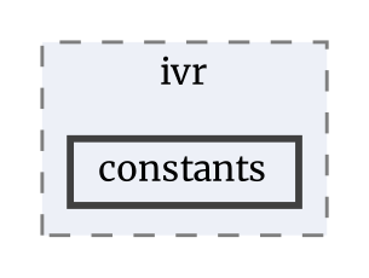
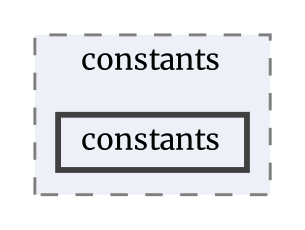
  digraph {
    compound=true
    rankdir=LR
    fontname=Merriweather
    n1 [color=grey25 fillcolor="#edf0f7" fontname=Merriweather fontsize=10 height=0.2 label=constants shape=box style="filled,bold" width=0.4]
    subgraph cluster_1 {
      bgcolor="#edf0f7"
      fontsize=10
-     label=ivr
+     label=constants
      pencolor=grey50
      style="filled,dashed"
      n1
    }
  }
